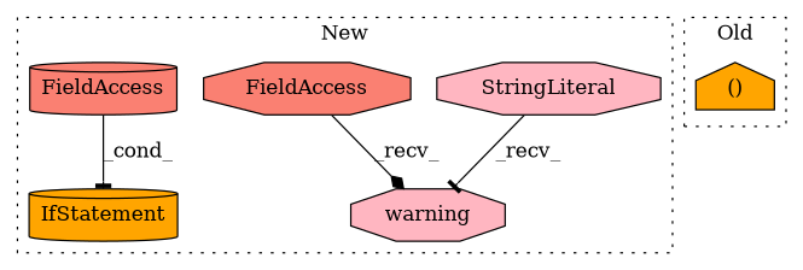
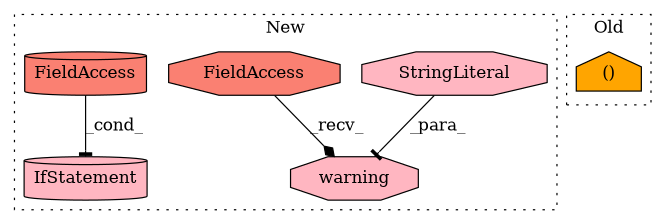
  digraph {
    node [a=22 fillcolor=lightpink shape=octagon style=filled]
    edge [arrowhead=tee]
    n1 [a=32 l="8,1" label=warning s="1160,1263"]
    n2 [a=45 l=95 label=StringLiteral s=1168]
    n3 [fillcolor=salmon l=6 label=FieldAccess s=1153]
-   n4 [a=25 fillcolor=orange l="4,2" label=IfStatement s="1117,1141" shape=cylinder]
+   n4 [a=25 l="4,2" label=IfStatement s="1117,1141" shape=cylinder]
    n5 [fillcolor=salmon l=20 label=FieldAccess s=1121 shape=cylinder]
    n6 [a=106 fillcolor=orange l=31 label="()" s=529 shape=house]
    subgraph cluster_1 {
      label=New
      style=dotted
      n1
      n2
      n3
      n4
      n5
    }
    subgraph cluster_2 {
      label=Old
      style=dotted
      n6
    }
-   n2 -> n1 [label=_recv_]
+   n2 -> n1 [label=_para_]
    n3 -> n1 [arrowhead=diamond label=_recv_]
    n5 -> n4 [label=_cond_]
  }
